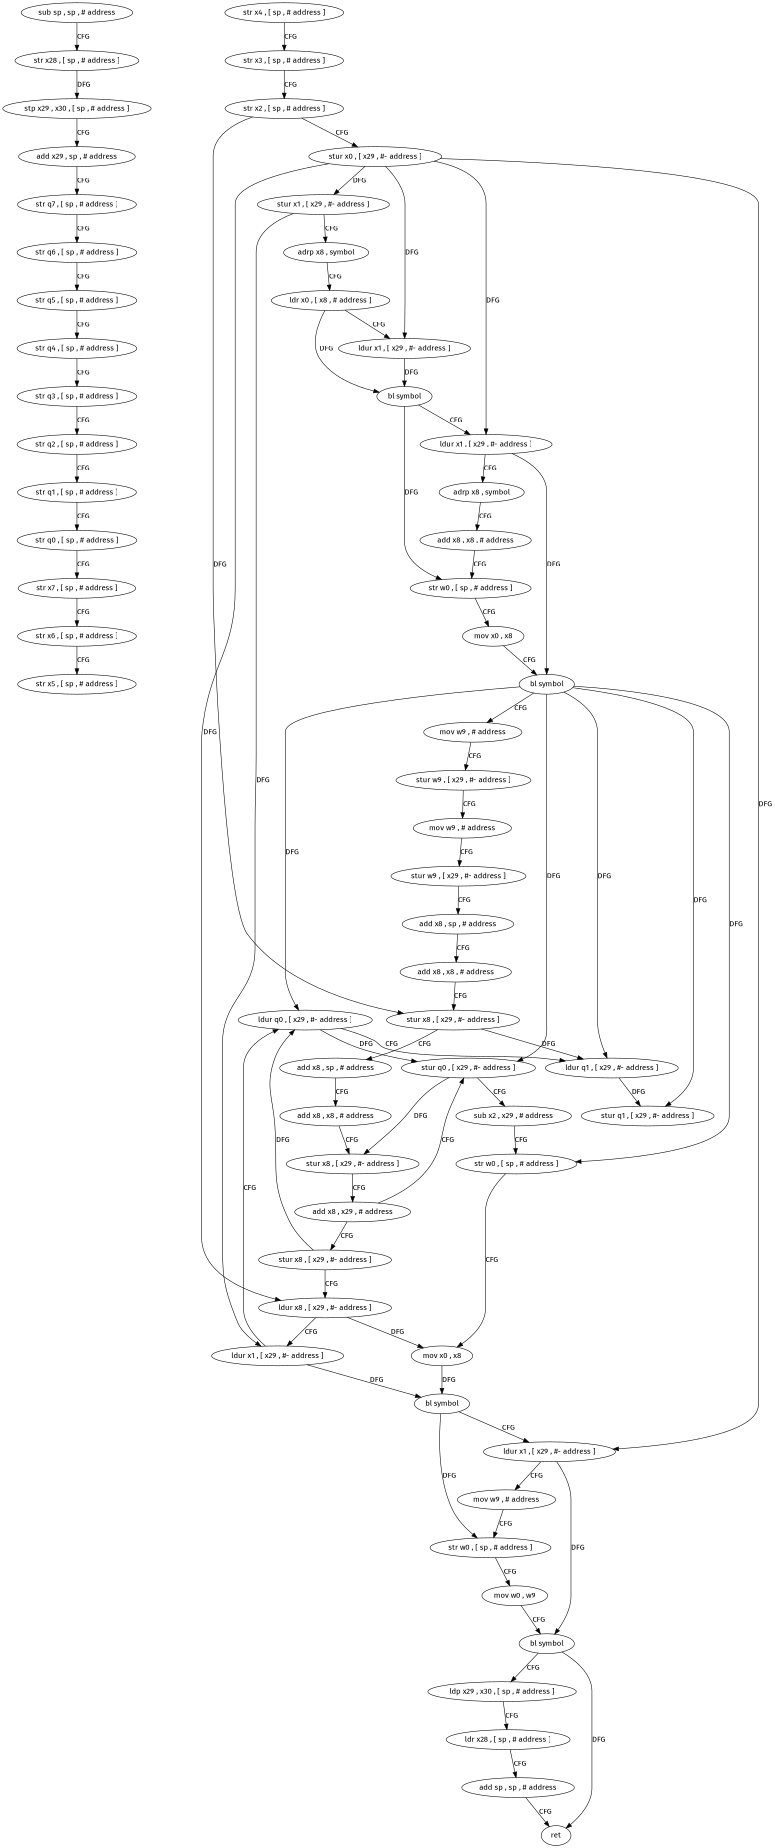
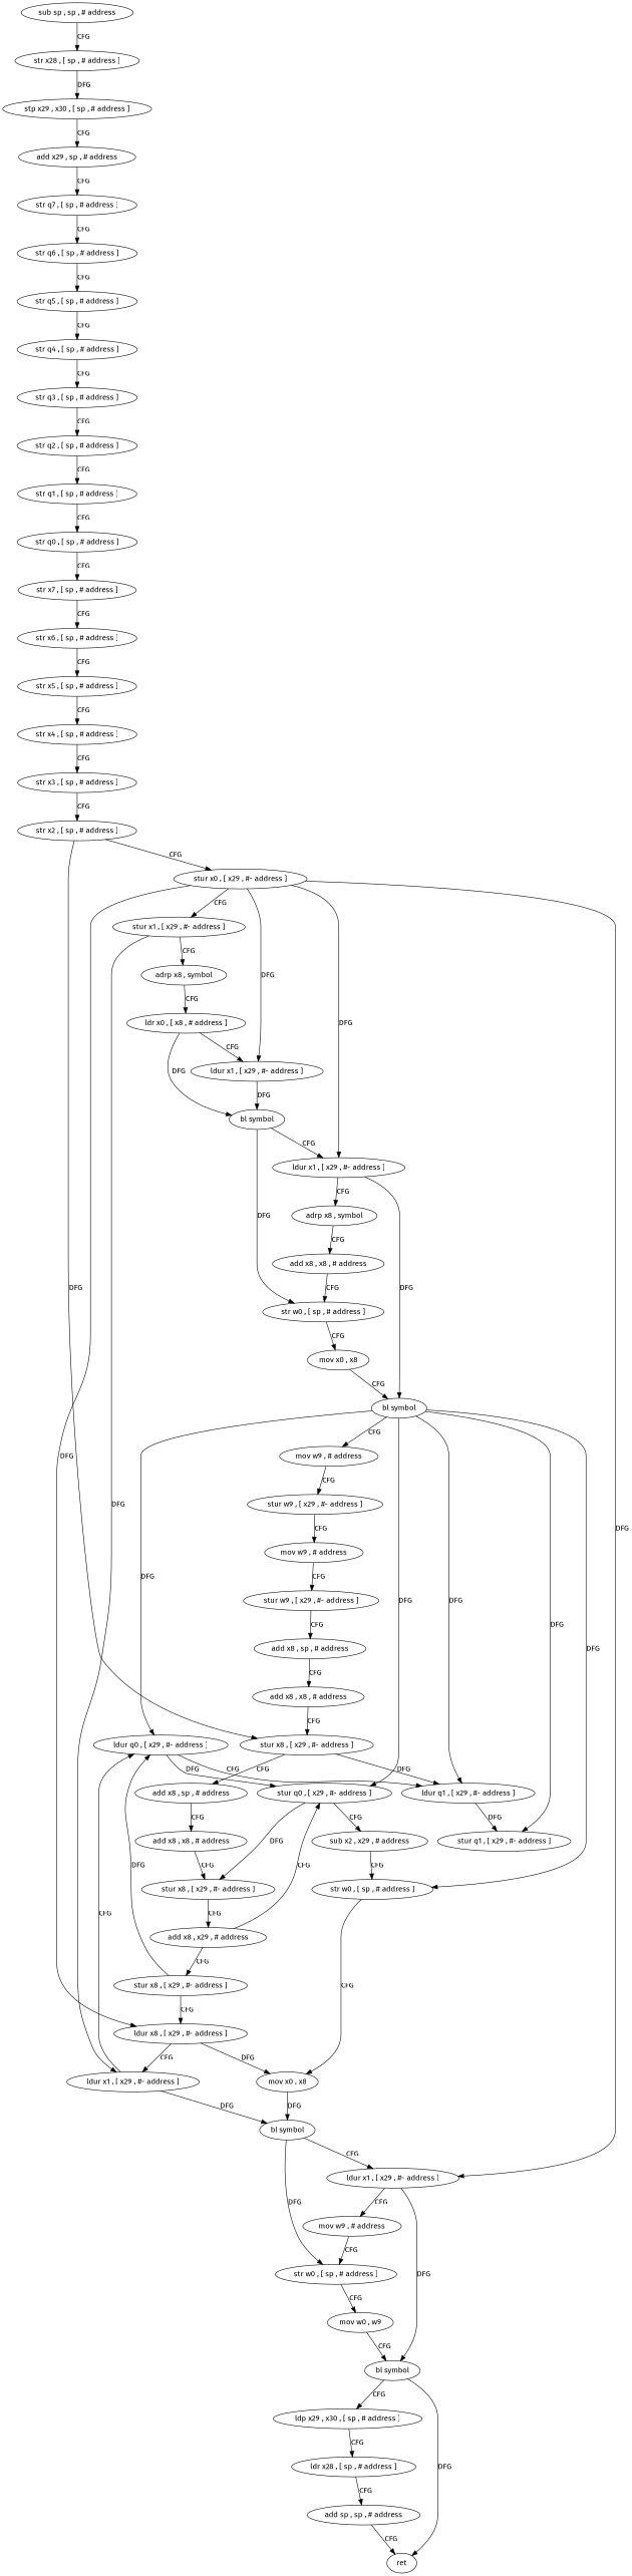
  digraph {
    fontname="Fira Sans"
    node [fontname="Fira Sans"]
    edge [fontname="Fira Sans"]
    n1 [label="sub sp , sp , # address"]
    n2 [label="str x28 , [ sp , # address ]"]
    n3 [label="stp x29 , x30 , [ sp , # address ]"]
    n4 [label="add x29 , sp , # address"]
    n5 [label="str q7 , [ sp , # address ]"]
    n6 [label="str q6 , [ sp , # address ]"]
    n7 [label="str q5 , [ sp , # address ]"]
    n8 [label="str q4 , [ sp , # address ]"]
    n9 [label="str q3 , [ sp , # address ]"]
    n10 [label="str q2 , [ sp , # address ]"]
    n11 [label="str q1 , [ sp , # address ]"]
    n12 [label="str q0 , [ sp , # address ]"]
    n13 [label="str x7 , [ sp , # address ]"]
    n14 [label="str x6 , [ sp , # address ]"]
    n15 [label="str x5 , [ sp , # address ]"]
    n16 [label="str x4 , [ sp , # address ]"]
    n17 [label="str x3 , [ sp , # address ]"]
    n18 [label="str x2 , [ sp , # address ]"]
    n19 [label="stur x0 , [ x29 , #- address ]"]
    n20 [label="stur x8 , [ x29 , #- address ]"]
    n21 [label="stur x1 , [ x29 , #- address ]"]
    n22 [label="ldur x1 , [ x29 , #- address ]"]
    n23 [label="ldur x1 , [ x29 , #- address ]"]
    n24 [label="ldur x8 , [ x29 , #- address ]"]
    n25 [label="ldur x1 , [ x29 , #- address ]"]
    n26 [label="ldur q1 , [ x29 , #- address ]"]
    n27 [label="add x8 , sp , # address"]
    n28 [label="adrp x8 , symbol"]
    n29 [label="ldur x1 , [ x29 , #- address ]"]
    n30 [label="bl symbol"]
    n31 [label="adrp x8 , symbol"]
    n32 [label="bl symbol"]
    n33 [label="mov x0 , x8"]
    n34 [label="mov w9 , # address"]
    n35 [label="bl symbol"]
    n36 [label="ldr x0 , [ x8 , # address ]"]
    n37 [label="ldur q0 , [ x29 , #- address ]"]
    n38 [label="bl symbol"]
    n39 [label="str w0 , [ sp , # address ]"]
    n40 [label="mov x0 , x8"]
    n41 [label="add x8 , x8 , # address"]
    n42 [label="mov w9 , # address"]
    n43 [label="stur q1 , [ x29 , #- address ]"]
    n44 [label="stur q0 , [ x29 , #- address ]"]
    n45 [label="str w0 , [ sp , # address ]"]
    n46 [label="stur w9 , [ x29 , #- address ]"]
    n47 [label="stur x8 , [ x29 , #- address ]"]
    n48 [label="sub x2 , x29 , # address"]
    n49 [label="mov w9 , # address"]
    n50 [label="stur w9 , [ x29 , #- address ]"]
    n51 [label="add x8 , sp , # address"]
    n52 [label="add x8 , x8 , # address"]
    n53 [label="add x8 , x8 , # address"]
    n54 [label="add x8 , x29 , # address"]
    n55 [label="stur x8 , [ x29 , #- address ]"]
    n56 [label="str w0 , [ sp , # address ]"]
    n57 [label="mov w0 , w9"]
    n58 [label="ldp x29 , x30 , [ sp , # address ]"]
    n59 [label=ret]
    n60 [label="ldr x28 , [ sp , # address ]"]
    n61 [label="add sp , sp , # address"]
    n1 -> n2 [label=CFG]
    n2 -> n3 [label=DFG]
    n3 -> n4 [label=CFG]
    n4 -> n5 [label=CFG]
    n5 -> n6 [label=CFG]
    n6 -> n7 [label=CFG]
    n7 -> n8 [label=CFG]
    n8 -> n9 [label=CFG]
    n9 -> n10 [label=CFG]
    n10 -> n11 [label=CFG]
    n11 -> n12 [label=CFG]
    n12 -> n13 [label=CFG]
    n13 -> n14 [label=CFG]
    n14 -> n15 [label=CFG]
+   n15 -> n16 [label=CFG]
    n16 -> n17 [label=CFG]
    n17 -> n18 [label=CFG]
    n18 -> n19 [label=CFG]
    n18 -> n20 [label=DFG]
-   n19 -> n21 [label=DFG]
+   n19 -> n21 [label=CFG]
    n19 -> n22 [label=DFG]
    n19 -> n23 [label=DFG]
    n19 -> n24 [label=DFG]
    n19 -> n25 [label=DFG]
    n20 -> n26 [label=DFG]
    n20 -> n27 [label=CFG]
    n21 -> n28 [label=CFG]
    n21 -> n29 [label=DFG]
    n22 -> n30 [label=DFG]
    n23 -> n31 [label=CFG]
    n23 -> n32 [label=DFG]
    n24 -> n29 [label=CFG]
    n24 -> n33 [label=DFG]
    n25 -> n34 [label=CFG]
    n25 -> n35 [label=DFG]
    n26 -> n43 [label=DFG]
    n27 -> n53 [label=CFG]
    n28 -> n36 [label=CFG]
    n29 -> n37 [label=CFG]
    n29 -> n38 [label=DFG]
    n30 -> n23 [label=CFG]
    n30 -> n39 [label=DFG]
    n31 -> n41 [label=CFG]
    n32 -> n26 [label=DFG]
    n32 -> n37 [label=DFG]
    n32 -> n42 [label=CFG]
    n32 -> n43 [label=DFG]
    n32 -> n44 [label=DFG]
    n32 -> n45 [label=DFG]
    n33 -> n38 [label=DFG]
    n34 -> n56 [label=CFG]
    n35 -> n58 [label=CFG]
    n35 -> n59 [label=DFG]
    n36 -> n22 [label=CFG]
    n36 -> n30 [label=DFG]
    n37 -> n26 [label=CFG]
    n37 -> n44 [label=DFG]
    n38 -> n25 [label=CFG]
    n38 -> n56 [label=DFG]
    n39 -> n40 [label=CFG]
    n40 -> n32 [label=CFG]
    n41 -> n39 [label=CFG]
    n42 -> n46 [label=CFG]
    n44 -> n47 [label=DFG]
    n44 -> n48 [label=CFG]
    n45 -> n33 [label=CFG]
    n46 -> n49 [label=CFG]
    n47 -> n54 [label=CFG]
    n48 -> n45 [label=CFG]
    n49 -> n50 [label=CFG]
    n50 -> n51 [label=CFG]
    n51 -> n52 [label=CFG]
    n52 -> n20 [label=CFG]
    n53 -> n47 [label=CFG]
    n54 -> n44 [label=CFG]
    n54 -> n55 [label=CFG]
    n55 -> n24 [label=CFG]
    n55 -> n37 [label=DFG]
    n56 -> n57 [label=CFG]
    n57 -> n35 [label=CFG]
    n58 -> n60 [label=CFG]
    n60 -> n61 [label=CFG]
    n61 -> n59 [label=CFG]
  }
